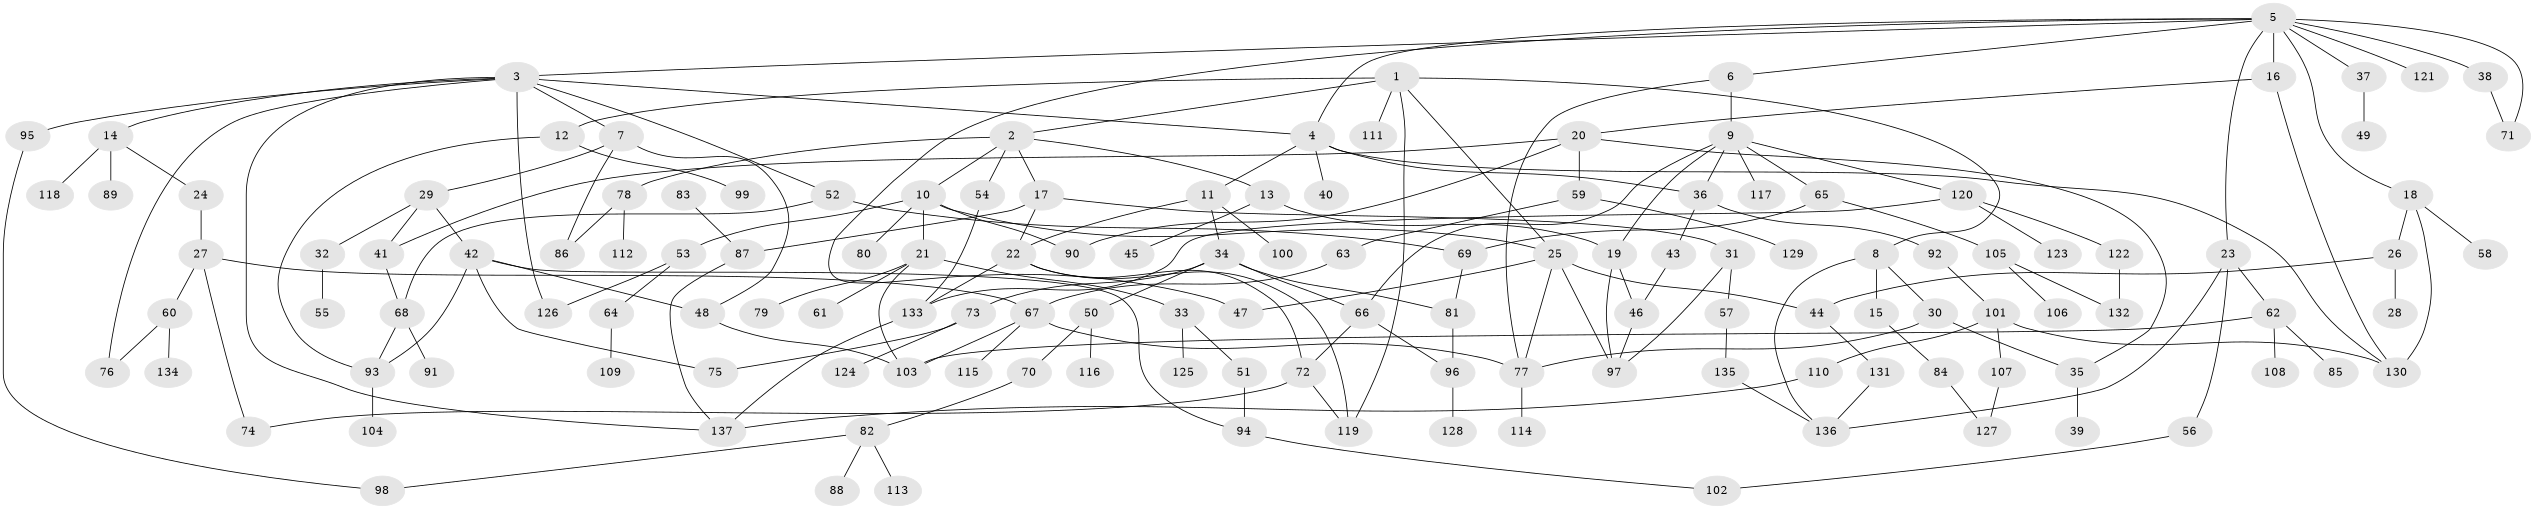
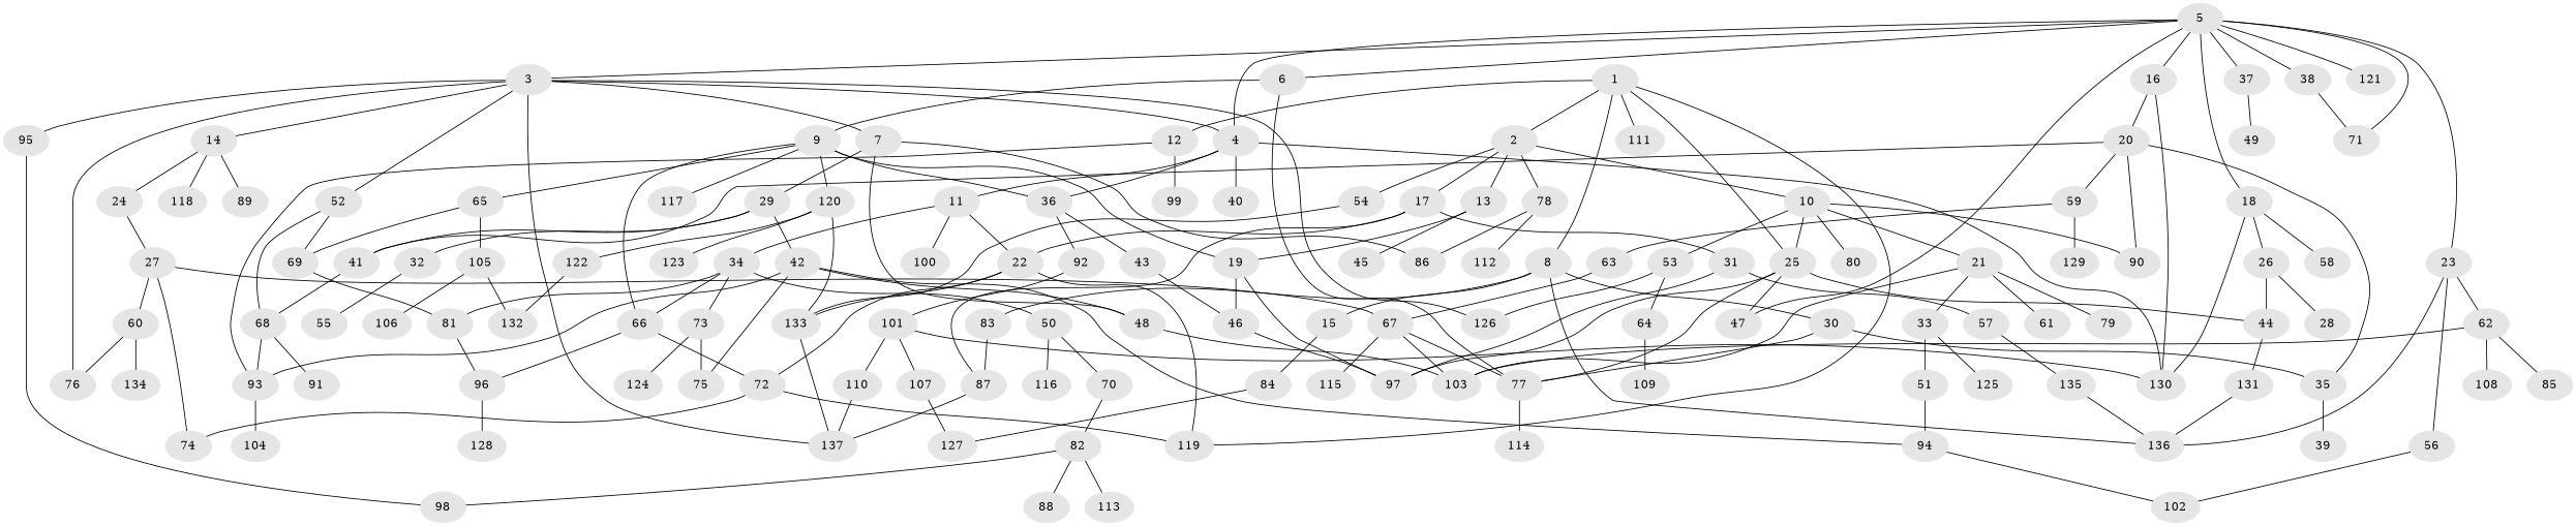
  graph {
    node [color=gray90 style=filled]
    1
    2
    8
    12
    25
    111
    119
    10
    13
    17
    54
    78
    3
    4
    7
    14
    52
    76
    95
    126
    137
    15
    30
    83
    136
    93
    99
    47
    77
    97
    44
    21
    53
    80
    90
    19
    45
    22
    31
    87
    33
    61
    79
    103
    133
    86
    112
    5
    11
    36
    40
    130
    29
    48
    24
    89
    118
    68
    69
    98
    6
    16
    18
    23
    37
    38
    71
    121
    34
    100
    43
    92
    9
    20
    26
    58
    56
    62
    49
    65
    66
    117
    120
    114
    41
    32
    42
    84
    35
    46
    105
    72
    96
    122
    123
    64
    50
    73
    81
    104
    27
    127
    59
    57
    28
    39
    63
    129
    51
    125
    74
    102
    85
    108
    60
    67
    131
    134
    115
    55
    75
    94
    135
    70
    116
    124
    101
    91
    82
    109
    106
    132
    128
    88
    113
    107
    110
    1 -- 2
    1 -- 8
    1 -- 12
    1 -- 25
    1 -- 111
    1 -- 119
    2 -- 10
    2 -- 13
    2 -- 17
    2 -- 54
    2 -- 78
    8 -- 15
    8 -- 30
+   8 -- 83
    8 -- 136
    12 -- 93
    12 -- 99
    25 -- 47
    25 -- 77
    25 -- 97
    25 -- 44
    10 -- 25
    10 -- 21
    10 -- 53
    10 -- 80
    10 -- 90
    13 -- 19
    13 -- 45
    17 -- 22
    17 -- 31
    17 -- 87
    54 -- 133
    78 -- 86
    78 -- 112
    3 -- 4
    3 -- 7
    3 -- 14
    3 -- 52
    3 -- 76
    3 -- 95
    3 -- 126
    3 -- 137
    4 -- 5
    4 -- 11
    4 -- 36
    4 -- 40
    4 -- 130
    7 -- 86
    7 -- 29
    7 -- 48
    14 -- 24
    14 -- 89
    14 -- 118
    52 -- 68
    52 -- 69
    95 -- 98
    15 -- 84
    30 -- 77
    30 -- 35
    83 -- 87
    93 -- 104
    77 -- 114
    44 -- 131
    21 -- 33
    21 -- 61
    21 -- 79
    21 -- 103
    53 -- 126
    53 -- 64
    19 -- 97
    19 -- 46
    22 -- 119
    22 -- 133
    22 -- 72
    31 -- 97
    31 -- 57
    87 -- 137
    33 -- 51
    33 -- 125
    133 -- 137
    5 -- 3
    5 -- 47
    5 -- 6
    5 -- 16
    5 -- 18
    5 -- 23
    5 -- 37
    5 -- 38
    5 -- 71
    5 -- 121
    11 -- 22
    11 -- 34
    11 -- 100
    36 -- 43
    36 -- 92
    29 -- 41
    29 -- 32
    29 -- 42
    48 -- 103
    24 -- 27
    68 -- 93
    68 -- 91
    69 -- 81
    6 -- 77
    6 -- 9
    16 -- 130
    16 -- 20
    18 -- 130
    18 -- 26
    18 -- 58
    23 -- 136
    23 -- 56
    23 -- 62
    37 -- 49
    38 -- 71
    34 -- 66
    34 -- 50
    34 -- 73
    34 -- 81
    43 -- 46
    92 -- 101
    9 -- 19
    9 -- 36
    9 -- 65
    9 -- 66
    9 -- 117
    9 -- 120
    20 -- 90
    20 -- 41
    20 -- 35
    20 -- 59
    26 -- 44
    26 -- 28
    56 -- 102
    62 -- 103
    62 -- 85
    62 -- 108
    65 -- 69
    65 -- 105
    66 -- 72
    66 -- 96
    120 -- 133
    120 -- 122
    120 -- 123
    41 -- 68
    32 -- 55
    42 -- 93
    42 -- 48
    42 -- 75
    42 -- 94
    84 -- 127
    35 -- 39
    46 -- 97
    105 -- 106
    105 -- 132
    72 -- 119
    72 -- 74
    96 -- 128
    122 -- 132
    64 -- 109
    50 -- 70
    50 -- 116
    73 -- 75
    73 -- 124
    81 -- 96
    27 -- 74
    27 -- 60
    27 -- 67
    59 -- 63
    59 -- 129
    57 -- 135
    63 -- 67
    51 -- 94
    60 -- 76
    60 -- 134
    67 -- 77
    67 -- 103
    67 -- 115
    131 -- 136
    94 -- 102
    135 -- 136
    70 -- 82
    101 -- 130
    101 -- 107
    101 -- 110
    82 -- 98
    82 -- 88
    82 -- 113
    107 -- 127
    110 -- 137
  }
